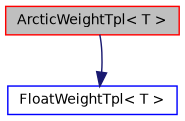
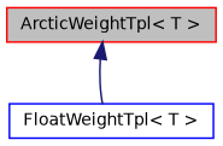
  digraph {
    node [fontname=Helvetica fontsize=10 shape=record style=filled]
    n1 [color=red fillcolor=grey75 fontcolor=black height=0.2 label="ArcticWeightTpl\< T \>" width=0.4]
    n2 [color=blue fillcolor=white height=0.2 label="FloatWeightTpl\< T \>" width=0.4]
-   n2 -> n1 [color=midnightblue dir=back fontname=Helvetica fontsize=10 labelfontname=Helvetica labelfontsize=10 style=solid]
+   n1 -> n2 [color=midnightblue dir=back fontname=Helvetica fontsize=10 labelfontname=Helvetica labelfontsize=10 style=solid]
  }
